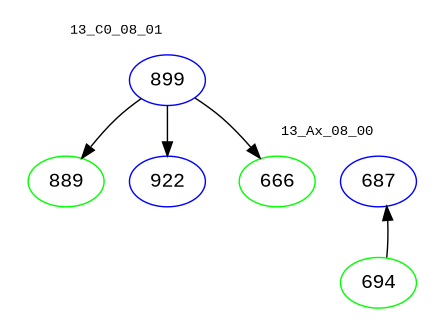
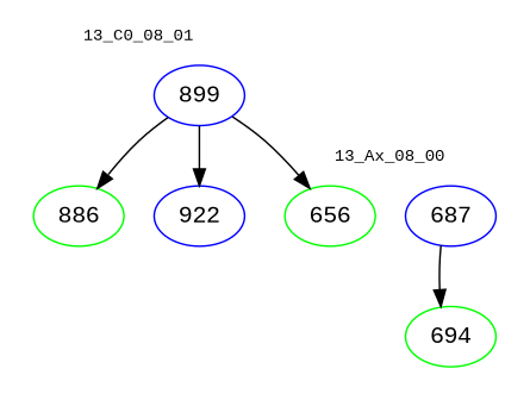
  digraph {
    fontname="Liberation Mono"
    node [color=blue fontname="Liberation Mono"]
    edge [color=black fontname="Liberation Mono"]
    n1 [label=687]
-   n2 [color=green label=666]
+   n2 [color=green label=656]
    n3 [color=green label=694]
    n4 [label=899]
-   n5 [color=green label=889]
+   n5 [color=green label=886]
    n6 [label=922]
    subgraph cluster_1 {
      color=white
      fontsize=10
      label="13_Ax_08_00"
      n1
      n2
      n3
    }
    subgraph cluster_2 {
      color=white
      fontsize=10
      label="13_C0_08_01"
      n4
      n5
      n6
    }
-   n3 -> n1
+   n1 -> n3
    n4 -> n2
    n4 -> n5
    n4 -> n6
  }
